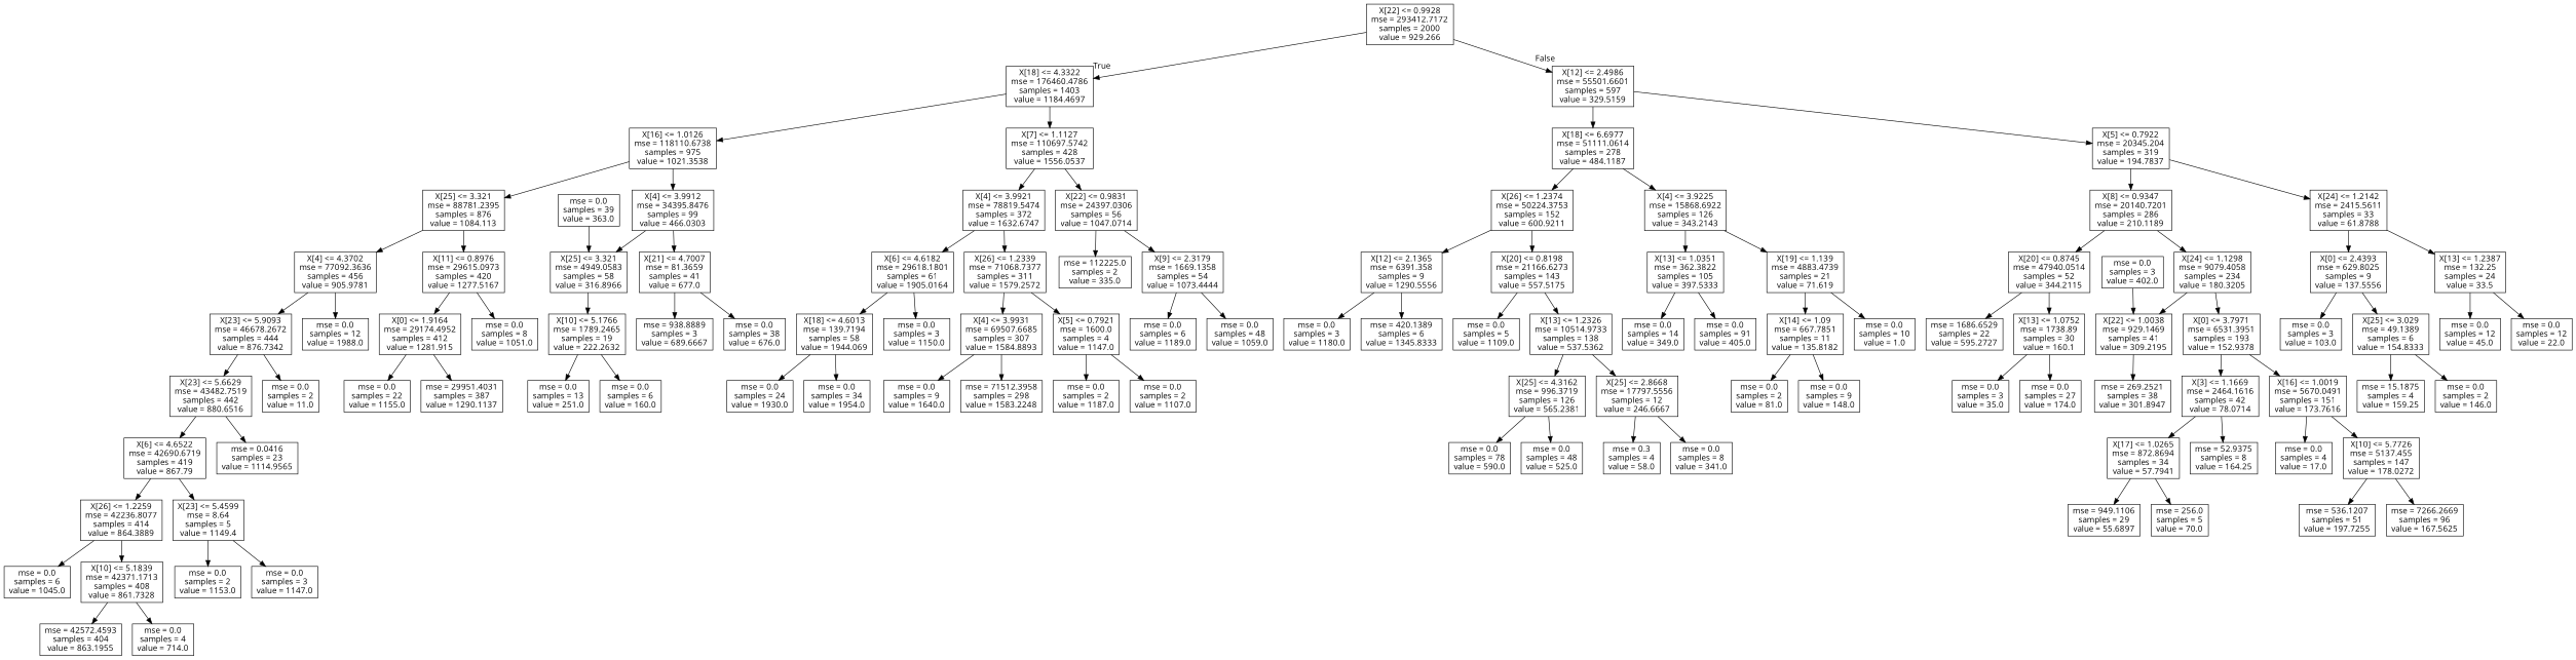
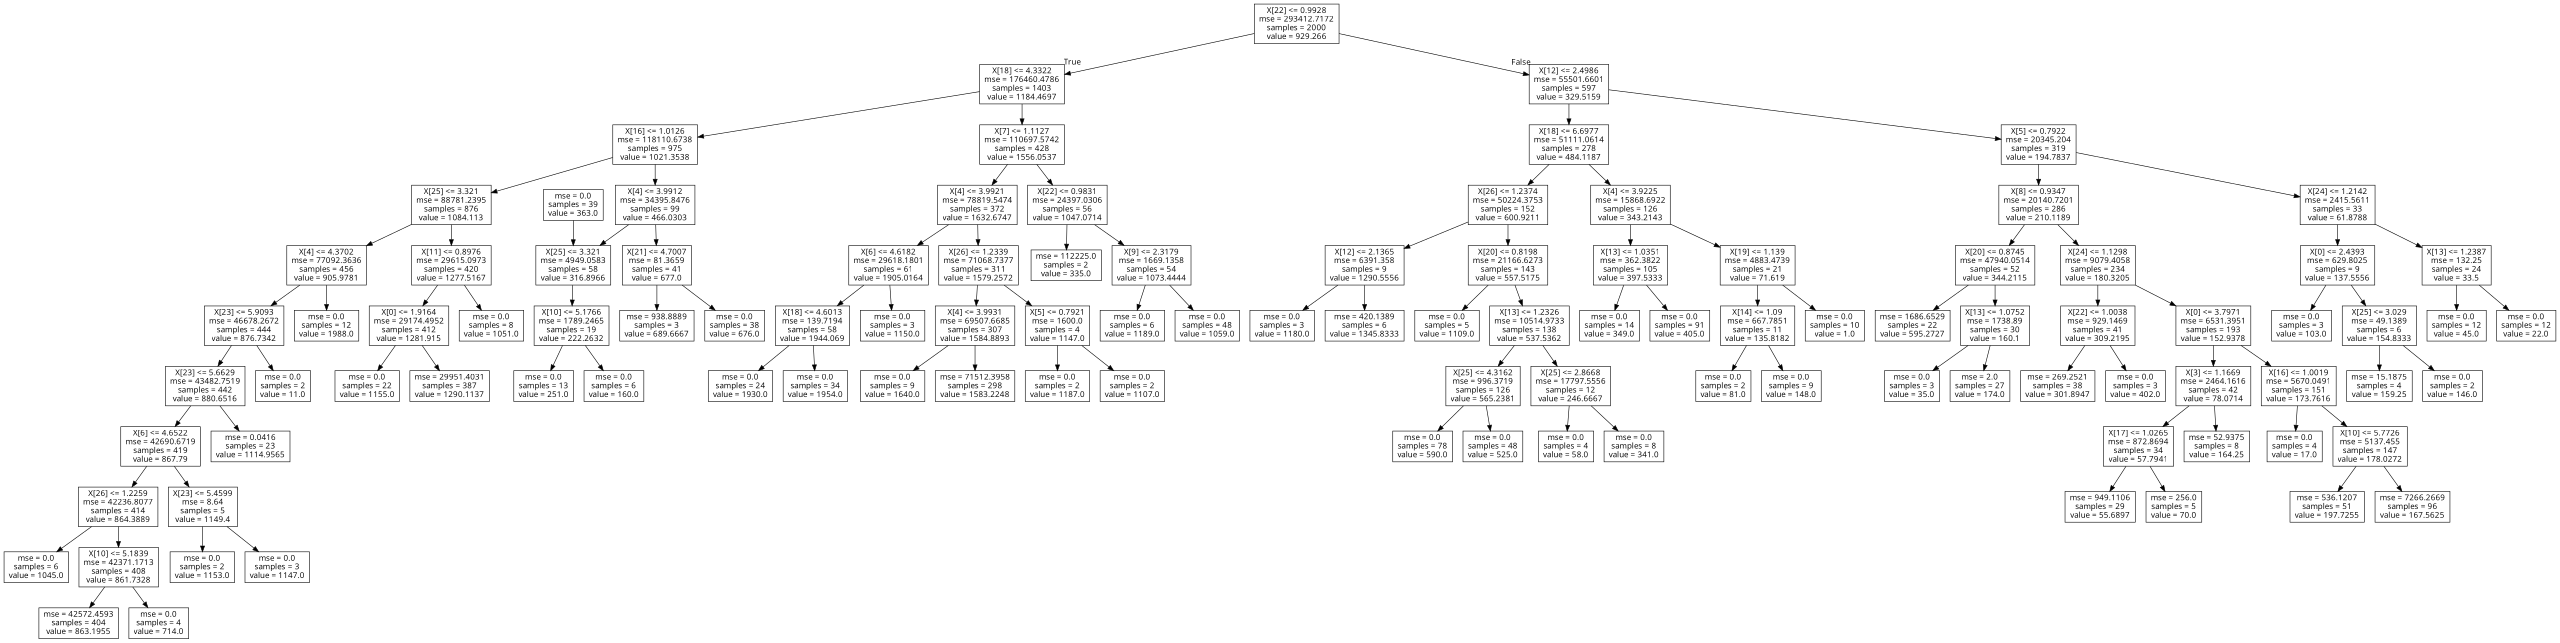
  digraph {
    fontname="Open Sans"
    node [fontname="Open Sans" shape=box]
    edge [fontname="Open Sans"]
    n1 [label="X[22] <= 0.9928\nmse = 293412.7172\nsamples = 2000\nvalue = 929.266"]
    n2 [label="X[18] <= 4.3322\nmse = 176460.4786\nsamples = 1403\nvalue = 1184.4697"]
    n3 [label="X[12] <= 2.4986\nmse = 55501.6601\nsamples = 597\nvalue = 329.5159"]
    n4 [label="X[16] <= 1.0126\nmse = 118110.6738\nsamples = 975\nvalue = 1021.3538"]
    n5 [label="X[7] <= 1.1127\nmse = 110697.5742\nsamples = 428\nvalue = 1556.0537"]
    n6 [label="X[18] <= 6.6977\nmse = 51111.0614\nsamples = 278\nvalue = 484.1187"]
    n7 [label="X[5] <= 0.7922\nmse = 20345.204\nsamples = 319\nvalue = 194.7837"]
    n8 [label="X[25] <= 3.321\nmse = 88781.2395\nsamples = 876\nvalue = 1084.113"]
    n9 [label="X[4] <= 3.9912\nmse = 34395.8476\nsamples = 99\nvalue = 466.0303"]
    n10 [label="X[4] <= 3.9921\nmse = 78819.5474\nsamples = 372\nvalue = 1632.6747"]
    n11 [label="X[22] <= 0.9831\nmse = 24397.0306\nsamples = 56\nvalue = 1047.0714"]
    n12 [label="X[4] <= 4.3702\nmse = 77092.3636\nsamples = 456\nvalue = 905.9781"]
    n13 [label="X[11] <= 0.8976\nmse = 29615.0973\nsamples = 420\nvalue = 1277.5167"]
    n14 [label="X[25] <= 3.321\nmse = 4949.0583\nsamples = 58\nvalue = 316.8966"]
    n15 [label="X[21] <= 4.7007\nmse = 81.3659\nsamples = 41\nvalue = 677.0"]
    n16 [label="X[23] <= 5.9093\nmse = 46678.2672\nsamples = 444\nvalue = 876.7342"]
    n17 [label="mse = 0.0\nsamples = 12\nvalue = 1988.0"]
    n18 [label="X[0] <= 1.9164\nmse = 29174.4952\nsamples = 412\nvalue = 1281.915"]
    n19 [label="mse = 0.0\nsamples = 8\nvalue = 1051.0"]
    n20 [label="X[23] <= 5.6629\nmse = 43482.7519\nsamples = 442\nvalue = 880.6516"]
    n21 [label="mse = 0.0\nsamples = 2\nvalue = 11.0"]
    n22 [label="X[6] <= 4.6522\nmse = 42690.6719\nsamples = 419\nvalue = 867.79"]
    n23 [label="mse = 0.0416\nsamples = 23\nvalue = 1114.9565"]
    n24 [label="X[26] <= 1.2259\nmse = 42236.8077\nsamples = 414\nvalue = 864.3889"]
    n25 [label="X[23] <= 5.4599\nmse = 8.64\nsamples = 5\nvalue = 1149.4"]
    n26 [label="mse = 0.0\nsamples = 6\nvalue = 1045.0"]
    n27 [label="X[10] <= 5.1839\nmse = 42371.1713\nsamples = 408\nvalue = 861.7328"]
    n28 [label="mse = 0.0\nsamples = 2\nvalue = 1153.0"]
    n29 [label="mse = 0.0\nsamples = 3\nvalue = 1147.0"]
    n30 [label="mse = 42572.4593\nsamples = 404\nvalue = 863.1955"]
    n31 [label="mse = 0.0\nsamples = 4\nvalue = 714.0"]
    n32 [label="mse = 0.0\nsamples = 22\nvalue = 1155.0"]
    n33 [label="mse = 29951.4031\nsamples = 387\nvalue = 1290.1137"]
    n34 [label="X[10] <= 5.1766\nmse = 1789.2465\nsamples = 19\nvalue = 222.2632"]
    n35 [label="mse = 938.8889\nsamples = 3\nvalue = 689.6667"]
    n36 [label="mse = 0.0\nsamples = 38\nvalue = 676.0"]
    n37 [label="mse = 0.0\nsamples = 13\nvalue = 251.0"]
    n38 [label="mse = 0.0\nsamples = 6\nvalue = 160.0"]
    n39 [label="mse = 0.0\nsamples = 39\nvalue = 363.0"]
    n40 [label="X[6] <= 4.6182\nmse = 29618.1801\nsamples = 61\nvalue = 1905.0164"]
    n41 [label="X[26] <= 1.2339\nmse = 71068.7377\nsamples = 311\nvalue = 1579.2572"]
    n42 [label="mse = 112225.0\nsamples = 2\nvalue = 335.0"]
    n43 [label="X[9] <= 2.3179\nmse = 1669.1358\nsamples = 54\nvalue = 1073.4444"]
    n44 [label="X[18] <= 4.6013\nmse = 139.7194\nsamples = 58\nvalue = 1944.069"]
    n45 [label="mse = 0.0\nsamples = 3\nvalue = 1150.0"]
    n46 [label="X[4] <= 3.9931\nmse = 69507.6685\nsamples = 307\nvalue = 1584.8893"]
    n47 [label="X[5] <= 0.7921\nmse = 1600.0\nsamples = 4\nvalue = 1147.0"]
    n48 [label="mse = 0.0\nsamples = 24\nvalue = 1930.0"]
    n49 [label="mse = 0.0\nsamples = 34\nvalue = 1954.0"]
    n50 [label="mse = 0.0\nsamples = 9\nvalue = 1640.0"]
    n51 [label="mse = 71512.3958\nsamples = 298\nvalue = 1583.2248"]
    n52 [label="mse = 0.0\nsamples = 2\nvalue = 1187.0"]
    n53 [label="mse = 0.0\nsamples = 2\nvalue = 1107.0"]
    n54 [label="mse = 0.0\nsamples = 6\nvalue = 1189.0"]
    n55 [label="mse = 0.0\nsamples = 48\nvalue = 1059.0"]
    n56 [label="X[26] <= 1.2374\nmse = 50224.3753\nsamples = 152\nvalue = 600.9211"]
    n57 [label="X[4] <= 3.9225\nmse = 15868.6922\nsamples = 126\nvalue = 343.2143"]
    n58 [label="X[8] <= 0.9347\nmse = 20140.7201\nsamples = 286\nvalue = 210.1189"]
    n59 [label="X[24] <= 1.2142\nmse = 2415.5611\nsamples = 33\nvalue = 61.8788"]
    n60 [label="X[12] <= 2.1365\nmse = 6391.358\nsamples = 9\nvalue = 1290.5556"]
    n61 [label="X[20] <= 0.8198\nmse = 21166.6273\nsamples = 143\nvalue = 557.5175"]
    n62 [label="X[13] <= 1.0351\nmse = 362.3822\nsamples = 105\nvalue = 397.5333"]
    n63 [label="X[19] <= 1.139\nmse = 4883.4739\nsamples = 21\nvalue = 71.619"]
    n64 [label="mse = 0.0\nsamples = 3\nvalue = 1180.0"]
    n65 [label="mse = 420.1389\nsamples = 6\nvalue = 1345.8333"]
    n66 [label="mse = 0.0\nsamples = 5\nvalue = 1109.0"]
    n67 [label="X[13] <= 1.2326\nmse = 10514.9733\nsamples = 138\nvalue = 537.5362"]
    n68 [label="X[25] <= 4.3162\nmse = 996.3719\nsamples = 126\nvalue = 565.2381"]
    n69 [label="X[25] <= 2.8668\nmse = 17797.5556\nsamples = 12\nvalue = 246.6667"]
    n70 [label="mse = 0.0\nsamples = 78\nvalue = 590.0"]
    n71 [label="mse = 0.0\nsamples = 48\nvalue = 525.0"]
-   n72 [label="mse = 0.3\nsamples = 4\nvalue = 58.0"]
+   n72 [label="mse = 0.0\nsamples = 4\nvalue = 58.0"]
    n73 [label="mse = 0.0\nsamples = 8\nvalue = 341.0"]
    n74 [label="mse = 0.0\nsamples = 14\nvalue = 349.0"]
    n75 [label="mse = 0.0\nsamples = 91\nvalue = 405.0"]
    n76 [label="X[14] <= 1.09\nmse = 667.7851\nsamples = 11\nvalue = 135.8182"]
    n77 [label="mse = 0.0\nsamples = 10\nvalue = 1.0"]
    n78 [label="mse = 0.0\nsamples = 2\nvalue = 81.0"]
    n79 [label="mse = 0.0\nsamples = 9\nvalue = 148.0"]
    n80 [label="X[20] <= 0.8745\nmse = 47940.0514\nsamples = 52\nvalue = 344.2115"]
    n81 [label="X[24] <= 1.1298\nmse = 9079.4058\nsamples = 234\nvalue = 180.3205"]
    n82 [label="X[0] <= 2.4393\nmse = 629.8025\nsamples = 9\nvalue = 137.5556"]
    n83 [label="X[13] <= 1.2387\nmse = 132.25\nsamples = 24\nvalue = 33.5"]
    n84 [label="mse = 1686.6529\nsamples = 22\nvalue = 595.2727"]
    n85 [label="X[13] <= 1.0752\nmse = 1738.89\nsamples = 30\nvalue = 160.1"]
    n86 [label="X[22] <= 1.0038\nmse = 929.1469\nsamples = 41\nvalue = 309.2195"]
    n87 [label="X[0] <= 3.7971\nmse = 6531.3951\nsamples = 193\nvalue = 152.9378"]
    n88 [label="mse = 0.0\nsamples = 3\nvalue = 35.0"]
-   n89 [label="mse = 0.0\nsamples = 27\nvalue = 174.0"]
+   n89 [label="mse = 2.0\nsamples = 27\nvalue = 174.0"]
    n90 [label="mse = 269.2521\nsamples = 38\nvalue = 301.8947"]
    n91 [label="mse = 0.0\nsamples = 3\nvalue = 402.0"]
    n92 [label="X[3] <= 1.1669\nmse = 2464.1616\nsamples = 42\nvalue = 78.0714"]
    n93 [label="X[16] <= 1.0019\nmse = 5670.0491\nsamples = 151\nvalue = 173.7616"]
    n94 [label="X[17] <= 1.0265\nmse = 872.8694\nsamples = 34\nvalue = 57.7941"]
    n95 [label="mse = 52.9375\nsamples = 8\nvalue = 164.25"]
    n96 [label="mse = 0.0\nsamples = 4\nvalue = 17.0"]
    n97 [label="X[10] <= 5.7726\nmse = 5137.455\nsamples = 147\nvalue = 178.0272"]
    n98 [label="mse = 949.1106\nsamples = 29\nvalue = 55.6897"]
    n99 [label="mse = 256.0\nsamples = 5\nvalue = 70.0"]
    n100 [label="mse = 536.1207\nsamples = 51\nvalue = 197.7255"]
    n101 [label="mse = 7266.2669\nsamples = 96\nvalue = 167.5625"]
    n102 [label="mse = 0.0\nsamples = 3\nvalue = 103.0"]
    n103 [label="X[25] <= 3.029\nmse = 49.1389\nsamples = 6\nvalue = 154.8333"]
    n104 [label="mse = 0.0\nsamples = 12\nvalue = 45.0"]
    n105 [label="mse = 0.0\nsamples = 12\nvalue = 22.0"]
    n106 [label="mse = 15.1875\nsamples = 4\nvalue = 159.25"]
    n107 [label="mse = 0.0\nsamples = 2\nvalue = 146.0"]
    n1 -> n2 [headlabel=True labelangle=45 labeldistance=2.5]
    n1 -> n3 [headlabel=False labelangle=-45 labeldistance=2.5]
    n2 -> n4
    n2 -> n5
    n3 -> n6
    n3 -> n7
    n4 -> n8
    n4 -> n9
    n5 -> n10
    n5 -> n11
    n6 -> n56
    n6 -> n57
    n7 -> n58
    n7 -> n59
    n8 -> n12
    n8 -> n13
    n9 -> n14
    n9 -> n15
    n10 -> n40
    n10 -> n41
    n11 -> n42
    n11 -> n43
    n12 -> n16
    n12 -> n17
    n13 -> n18
    n13 -> n19
    n14 -> n34
    n15 -> n35
    n15 -> n36
    n16 -> n20
    n16 -> n21
    n18 -> n32
    n18 -> n33
    n20 -> n22
    n20 -> n23
    n22 -> n24
    n22 -> n25
    n24 -> n26
    n24 -> n27
    n25 -> n28
    n25 -> n29
    n27 -> n30
    n27 -> n31
    n34 -> n37
    n34 -> n38
    n39 -> n14
    n40 -> n44
    n40 -> n45
    n41 -> n46
    n41 -> n47
    n43 -> n54
    n43 -> n55
    n44 -> n48
    n44 -> n49
    n46 -> n50
    n46 -> n51
    n47 -> n52
    n47 -> n53
    n56 -> n60
    n56 -> n61
    n57 -> n62
    n57 -> n63
    n58 -> n80
    n58 -> n81
    n59 -> n82
    n59 -> n83
    n60 -> n64
    n60 -> n65
    n61 -> n66
    n61 -> n67
    n62 -> n74
    n62 -> n75
    n63 -> n76
    n63 -> n77
    n67 -> n68
    n67 -> n69
    n68 -> n70
    n68 -> n71
    n69 -> n72
    n69 -> n73
    n76 -> n78
    n76 -> n79
    n80 -> n84
    n80 -> n85
    n81 -> n86
    n81 -> n87
    n82 -> n102
    n82 -> n103
    n83 -> n104
    n83 -> n105
    n85 -> n88
    n85 -> n89
    n86 -> n90
-   n91 -> n86
+   n86 -> n91
    n87 -> n92
    n87 -> n93
    n92 -> n94
    n92 -> n95
    n93 -> n96
    n93 -> n97
    n94 -> n98
    n94 -> n99
    n97 -> n100
    n97 -> n101
    n103 -> n106
    n103 -> n107
  }
